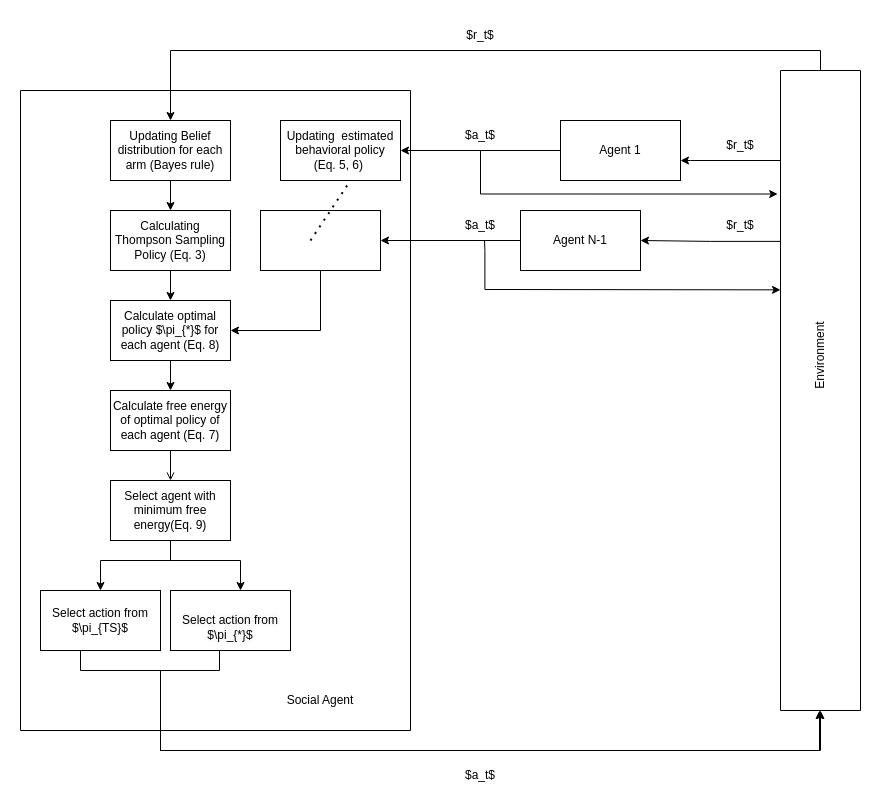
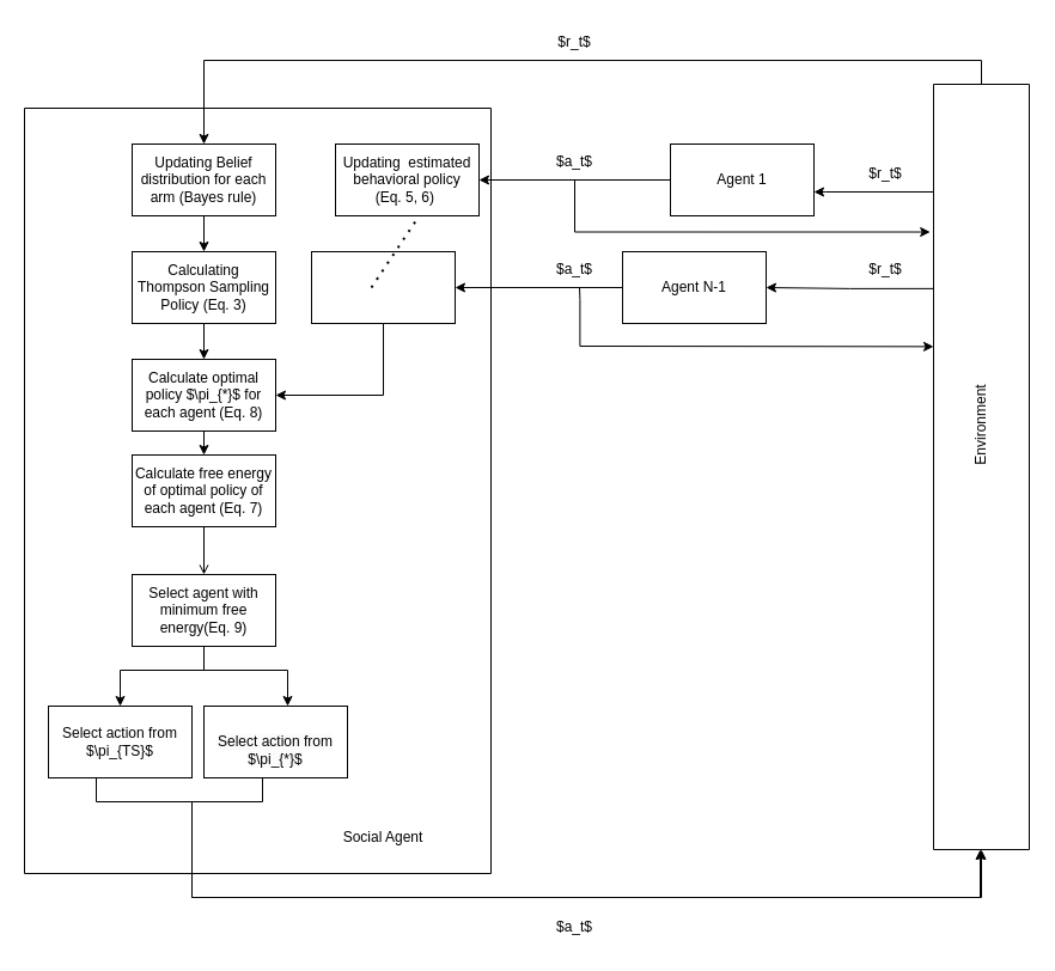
  <mxCell id="0" />
  <mxCell id="1" parent="0" />
  <mxCell id="2" value="" style="swimlane;startSize=0;" vertex="1" parent="1"><mxGeometry y="90" width="390" height="640" as="geometry" x="20" /></mxCell>
  <mxCell id="3" value="Updating Belief distribution for each arm (Bayes rule)" style="rounded=0;whiteSpace=wrap;html=1;" vertex="1" parent="2"><mxGeometry x="90" y="30" width="120" height="60" as="geometry" /></mxCell>
  <mxCell id="4" value="Calculating Thompson Sampling Policy (Eq. 3)" style="rounded=0;whiteSpace=wrap;html=1;" vertex="1" parent="2"><mxGeometry x="90" y="120" width="120" height="60" as="geometry" /></mxCell>
  <mxCell id="5" style="edgeStyle=orthogonalEdgeStyle;rounded=0;orthogonalLoop=1;jettySize=auto;html=1;exitX=0.5;exitY=1;exitDx=0;exitDy=0;entryX=0.5;entryY=0;entryDx=0;entryDy=0;" edge="1" parent="2" source="3"><mxGeometry relative="1" as="geometry"><mxPoint x="150" y="120" as="targetPoint" /></mxGeometry></mxCell>
  <mxCell id="6" value="Calculate optimal policy $\pi_{*}$ for each agent (Eq. 8)" style="rounded=0;whiteSpace=wrap;html=1;" vertex="1" parent="2"><mxGeometry x="90" y="210" width="120" height="60" as="geometry" /></mxCell>
  <mxCell id="7" style="edgeStyle=orthogonalEdgeStyle;rounded=0;orthogonalLoop=1;jettySize=auto;html=1;entryX=0.5;entryY=0;entryDx=0;entryDy=0;" edge="1" parent="2" target="6"><mxGeometry relative="1" as="geometry"><mxPoint x="149" y="210" as="targetPoint" /><mxPoint x="150" y="180" as="sourcePoint" /></mxGeometry></mxCell>
- <mxCell id="8" value="Calculate free energy of optimal policy of each agent (Eq. 7)" style="rounded=0;whiteSpace=wrap;html=1;" vertex="1" parent="2"><mxGeometry x="90" y="300" width="120" height="60" as="geometry" /></mxCell>
+ <mxCell id="8" value="Calculate free energy of optimal policy of each agent (Eq. 7)" style="rounded=0;whiteSpace=wrap;html=1;" vertex="1" parent="2"><mxGeometry x="90" y="290" width="120" height="60" as="geometry" /></mxCell>
  <mxCell id="9" style="edgeStyle=orthogonalEdgeStyle;rounded=0;orthogonalLoop=1;jettySize=auto;html=1;exitX=0.5;exitY=1;exitDx=0;exitDy=0;entryX=0.5;entryY=0;entryDx=0;entryDy=0;" edge="1" parent="2" source="6" target="8"><mxGeometry relative="1" as="geometry"><mxPoint x="150" y="310" as="targetPoint" /></mxGeometry></mxCell>
  <mxCell id="10" style="edgeStyle=orthogonalEdgeStyle;rounded=0;orthogonalLoop=1;jettySize=auto;html=1;" edge="1" parent="2"><mxGeometry relative="1" as="geometry"><mxPoint x="80" y="500" as="targetPoint" /><mxPoint x="140" y="450" as="sourcePoint" /><Array as="points"><mxPoint x="150" y="450" /><mxPoint x="150" y="470" /><mxPoint x="80" y="470" /></Array></mxGeometry></mxCell>
  <mxCell id="11" style="edgeStyle=orthogonalEdgeStyle;rounded=0;orthogonalLoop=1;jettySize=auto;html=1;exitX=0.5;exitY=1;exitDx=0;exitDy=0;" edge="1" parent="2"><mxGeometry relative="1" as="geometry"><mxPoint x="220" y="500" as="targetPoint" /><mxPoint x="160" y="450" as="sourcePoint" /><Array as="points"><mxPoint x="150" y="450" /><mxPoint x="150" y="470" /><mxPoint x="220" y="470" /></Array></mxGeometry></mxCell>
  <mxCell id="12" value="Select agent with minimum free energy(Eq. 9)" style="rounded=0;whiteSpace=wrap;html=1;" vertex="1" parent="2"><mxGeometry x="90" y="390" width="120" height="60" as="geometry" /></mxCell>
  <mxCell id="13" style="edgeStyle=orthogonalEdgeStyle;rounded=0;orthogonalLoop=1;jettySize=auto;html=1;exitX=0.5;exitY=1;exitDx=0;exitDy=0;entryX=0.5;entryY=0;entryDx=0;entryDy=0;endArrow=open;" edge="1" parent="2" source="8" target="12"><mxGeometry relative="1" as="geometry" /></mxCell>
  <mxCell id="14" value="Select action from $\pi_{TS}$" style="rounded=0;whiteSpace=wrap;html=1;" vertex="1" parent="2"><mxGeometry x="20" y="500" width="120" height="60" as="geometry" /></mxCell>
  <mxCell id="15" value="&lt;br&gt;&lt;span style=&quot;color: rgb(0, 0, 0); font-family: Helvetica; font-size: 12px; font-style: normal; font-variant-ligatures: normal; font-variant-caps: normal; font-weight: 400; letter-spacing: normal; orphans: 2; text-align: center; text-indent: 0px; text-transform: none; widows: 2; word-spacing: 0px; -webkit-text-stroke-width: 0px; background-color: rgb(251, 251, 251); text-decoration-thickness: initial; text-decoration-style: initial; text-decoration-color: initial; float: none; display: inline !important;&quot;&gt;Select action from $\pi_{*}$&lt;/span&gt;" style="rounded=0;whiteSpace=wrap;html=1;" vertex="1" parent="2"><mxGeometry x="150" y="500" width="120" height="60" as="geometry" /></mxCell>
  <mxCell id="16" style="edgeStyle=orthogonalEdgeStyle;rounded=0;orthogonalLoop=1;jettySize=auto;html=1;entryX=1;entryY=0.5;entryDx=0;entryDy=0;exitX=0.5;exitY=1;exitDx=0;exitDy=0;" edge="1" parent="2" target="6"><mxGeometry relative="1" as="geometry"><mxPoint x="300" y="180" as="sourcePoint" /><Array as="points"><mxPoint x="300" y="240" /></Array></mxGeometry></mxCell>
  <mxCell id="17" value="" style="rounded=0;whiteSpace=wrap;html=1;" vertex="1" parent="2"><mxGeometry x="240" y="120" width="120" height="60" as="geometry" /></mxCell>
  <mxCell id="18" value="" style="endArrow=none;dashed=1;html=1;dashPattern=1 3;strokeWidth=2;rounded=0;" edge="1" parent="2"><mxGeometry width="50" height="50" relative="1" as="geometry"><mxPoint x="290" y="150" as="sourcePoint" /><mxPoint x="330" y="90" as="targetPoint" /></mxGeometry></mxCell>
  <mxCell id="19" value="Updating&amp;nbsp; estimated behavioral policy&lt;br&gt;(Eq. 5, 6)&amp;nbsp;" style="rounded=0;whiteSpace=wrap;html=1;" vertex="1" parent="2"><mxGeometry x="260" y="30" width="120" height="60" as="geometry" /></mxCell>
  <mxCell id="20" value="Social Agent" style="text;strokeColor=none;align=center;fillColor=none;html=1;verticalAlign=middle;whiteSpace=wrap;rounded=0;" vertex="1" parent="2"><mxGeometry x="230" y="590" width="140" height="40" as="geometry" /></mxCell>
  <mxCell id="21" style="edgeStyle=orthogonalEdgeStyle;rounded=0;orthogonalLoop=1;jettySize=auto;html=1;exitX=0;exitY=0.5;exitDx=0;exitDy=0;entryX=1;entryY=0.5;entryDx=0;entryDy=0;" edge="1" parent="1" source="22" target="17"><mxGeometry relative="1" as="geometry" /></mxCell>
  <mxCell id="22" value="Agent N-1" style="rounded=0;whiteSpace=wrap;html=1;" vertex="1" parent="1"><mxGeometry x="520" y="210" width="120" height="60" as="geometry" /></mxCell>
  <mxCell id="23" style="edgeStyle=orthogonalEdgeStyle;rounded=0;orthogonalLoop=1;jettySize=auto;html=1;entryX=1;entryY=0.5;entryDx=0;entryDy=0;" edge="1" parent="1"><mxGeometry relative="1" as="geometry"><mxPoint x="560" y="150" as="sourcePoint" /><mxPoint x="400" y="150" as="targetPoint" /></mxGeometry></mxCell>
  <mxCell id="24" style="edgeStyle=orthogonalEdgeStyle;rounded=0;orthogonalLoop=1;jettySize=auto;html=1;entryX=-0.035;entryY=0.193;entryDx=0;entryDy=0;entryPerimeter=0;" edge="1" parent="1" source="25" target="28"><mxGeometry relative="1" as="geometry"><mxPoint x="480" y="200" as="targetPoint" /><Array as="points"><mxPoint x="480" y="150" /><mxPoint x="480" y="194" /></Array></mxGeometry></mxCell>
  <mxCell id="25" value="Agent 1" style="rounded=0;whiteSpace=wrap;html=1;" vertex="1" parent="1"><mxGeometry x="560" y="120" width="120" height="60" as="geometry" /></mxCell>
  <mxCell id="26" style="edgeStyle=orthogonalEdgeStyle;rounded=0;orthogonalLoop=1;jettySize=auto;html=1;exitX=0.5;exitY=0;exitDx=0;exitDy=0;entryX=0.5;entryY=0;entryDx=0;entryDy=0;" edge="1" parent="1" source="28" target="3"><mxGeometry relative="1" as="geometry" /></mxCell>
  <mxCell id="27" style="edgeStyle=orthogonalEdgeStyle;rounded=0;orthogonalLoop=1;jettySize=auto;html=1;entryX=1;entryY=0.5;entryDx=0;entryDy=0;exitX=0.005;exitY=0.267;exitDx=0;exitDy=0;exitPerimeter=0;" edge="1" parent="1" source="28" target="22"><mxGeometry relative="1" as="geometry"><mxPoint x="710" y="240" as="sourcePoint" /></mxGeometry></mxCell>
  <mxCell id="28" value="" style="swimlane;startSize=0;" vertex="1" parent="1"><mxGeometry x="780" y="70" width="80" height="640" as="geometry" /></mxCell>
  <mxCell id="29" value="Environment" style="text;strokeColor=none;align=center;fillColor=none;html=1;verticalAlign=middle;whiteSpace=wrap;rounded=0;rotation=270;" vertex="1" parent="28"><mxGeometry x="10" y="270" width="60" height="30" as="geometry" /></mxCell>
  <mxCell id="30" style="edgeStyle=orthogonalEdgeStyle;rounded=0;orthogonalLoop=1;jettySize=auto;html=1;exitX=0.5;exitY=1;exitDx=0;exitDy=0;entryX=0.5;entryY=1;entryDx=0;entryDy=0;" edge="1" parent="1"><mxGeometry relative="1" as="geometry"><mxPoint x="819" y="710" as="targetPoint" /><mxPoint x="179" y="650" as="sourcePoint" /><Array as="points"><mxPoint x="219" y="670" /><mxPoint x="160" y="670" /><mxPoint x="160" y="750" /><mxPoint x="819" y="750" /></Array></mxGeometry></mxCell>
  <mxCell id="31" style="edgeStyle=orthogonalEdgeStyle;rounded=0;orthogonalLoop=1;jettySize=auto;html=1;entryX=0.5;entryY=1;entryDx=0;entryDy=0;" edge="1" parent="1"><mxGeometry relative="1" as="geometry"><mxPoint x="820" y="710" as="targetPoint" /><mxPoint x="80" y="650" as="sourcePoint" /><Array as="points"><mxPoint x="80" y="670" /><mxPoint x="160" y="670" /><mxPoint x="160" y="750" /><mxPoint x="820" y="750" /></Array></mxGeometry></mxCell>
  <mxCell id="32" value="" style="endArrow=classic;html=1;rounded=0;exitX=0;exitY=0.5;exitDx=0;exitDy=0;entryX=-0.055;entryY=0.374;entryDx=0;entryDy=0;entryPerimeter=0;" edge="1" parent="1" source="22"><mxGeometry width="50" height="50" relative="1" as="geometry"><mxPoint x="524.4" y="220" as="sourcePoint" /><mxPoint x="780" y="289.36" as="targetPoint" /><Array as="points"><mxPoint x="500" y="240" /><mxPoint x="484" y="240" /><mxPoint x="484.4" y="250" /><mxPoint x="484.4" y="289" /></Array></mxGeometry></mxCell>
  <mxCell id="33" value="$a_t$" style="text;strokeColor=none;align=center;fillColor=none;html=1;verticalAlign=middle;whiteSpace=wrap;rounded=0;" vertex="1" parent="1"><mxGeometry x="450" y="760" width="60" height="30" as="geometry" /></mxCell>
  <mxCell id="34" value="$a_t$" style="text;strokeColor=none;align=center;fillColor=none;html=1;verticalAlign=middle;whiteSpace=wrap;rounded=0;" vertex="1" parent="1"><mxGeometry x="450" y="210" width="60" height="30" as="geometry" /></mxCell>
  <mxCell id="35" value="$a_t$" style="text;strokeColor=none;align=center;fillColor=none;html=1;verticalAlign=middle;whiteSpace=wrap;rounded=0;" vertex="1" parent="1"><mxGeometry x="450" y="120" width="60" height="30" as="geometry" /></mxCell>
  <mxCell id="36" value="$r_t$" style="text;strokeColor=none;align=center;fillColor=none;html=1;verticalAlign=middle;whiteSpace=wrap;rounded=0;" vertex="1" parent="1"><mxGeometry x="450" y="20" width="60" height="30" as="geometry" /></mxCell>
  <mxCell id="37" value="" style="endArrow=classic;html=1;rounded=0;entryX=1;entryY=0.667;entryDx=0;entryDy=0;entryPerimeter=0;" edge="1" parent="1" target="25"><mxGeometry width="50" height="50" relative="1" as="geometry"><mxPoint x="780" y="160" as="sourcePoint" /><mxPoint x="710" y="180" as="targetPoint" /><Array as="points"><mxPoint x="690" y="160" /></Array></mxGeometry></mxCell>
  <mxCell id="38" value="$r_t$" style="text;strokeColor=none;align=center;fillColor=none;html=1;verticalAlign=middle;whiteSpace=wrap;rounded=0;" vertex="1" parent="1"><mxGeometry x="710" y="130" width="60" height="30" as="geometry" /></mxCell>
  <mxCell id="39" value="$r_t$" style="text;strokeColor=none;align=center;fillColor=none;html=1;verticalAlign=middle;whiteSpace=wrap;rounded=0;" vertex="1" parent="1"><mxGeometry x="710" y="210" width="60" height="30" as="geometry" /></mxCell>
